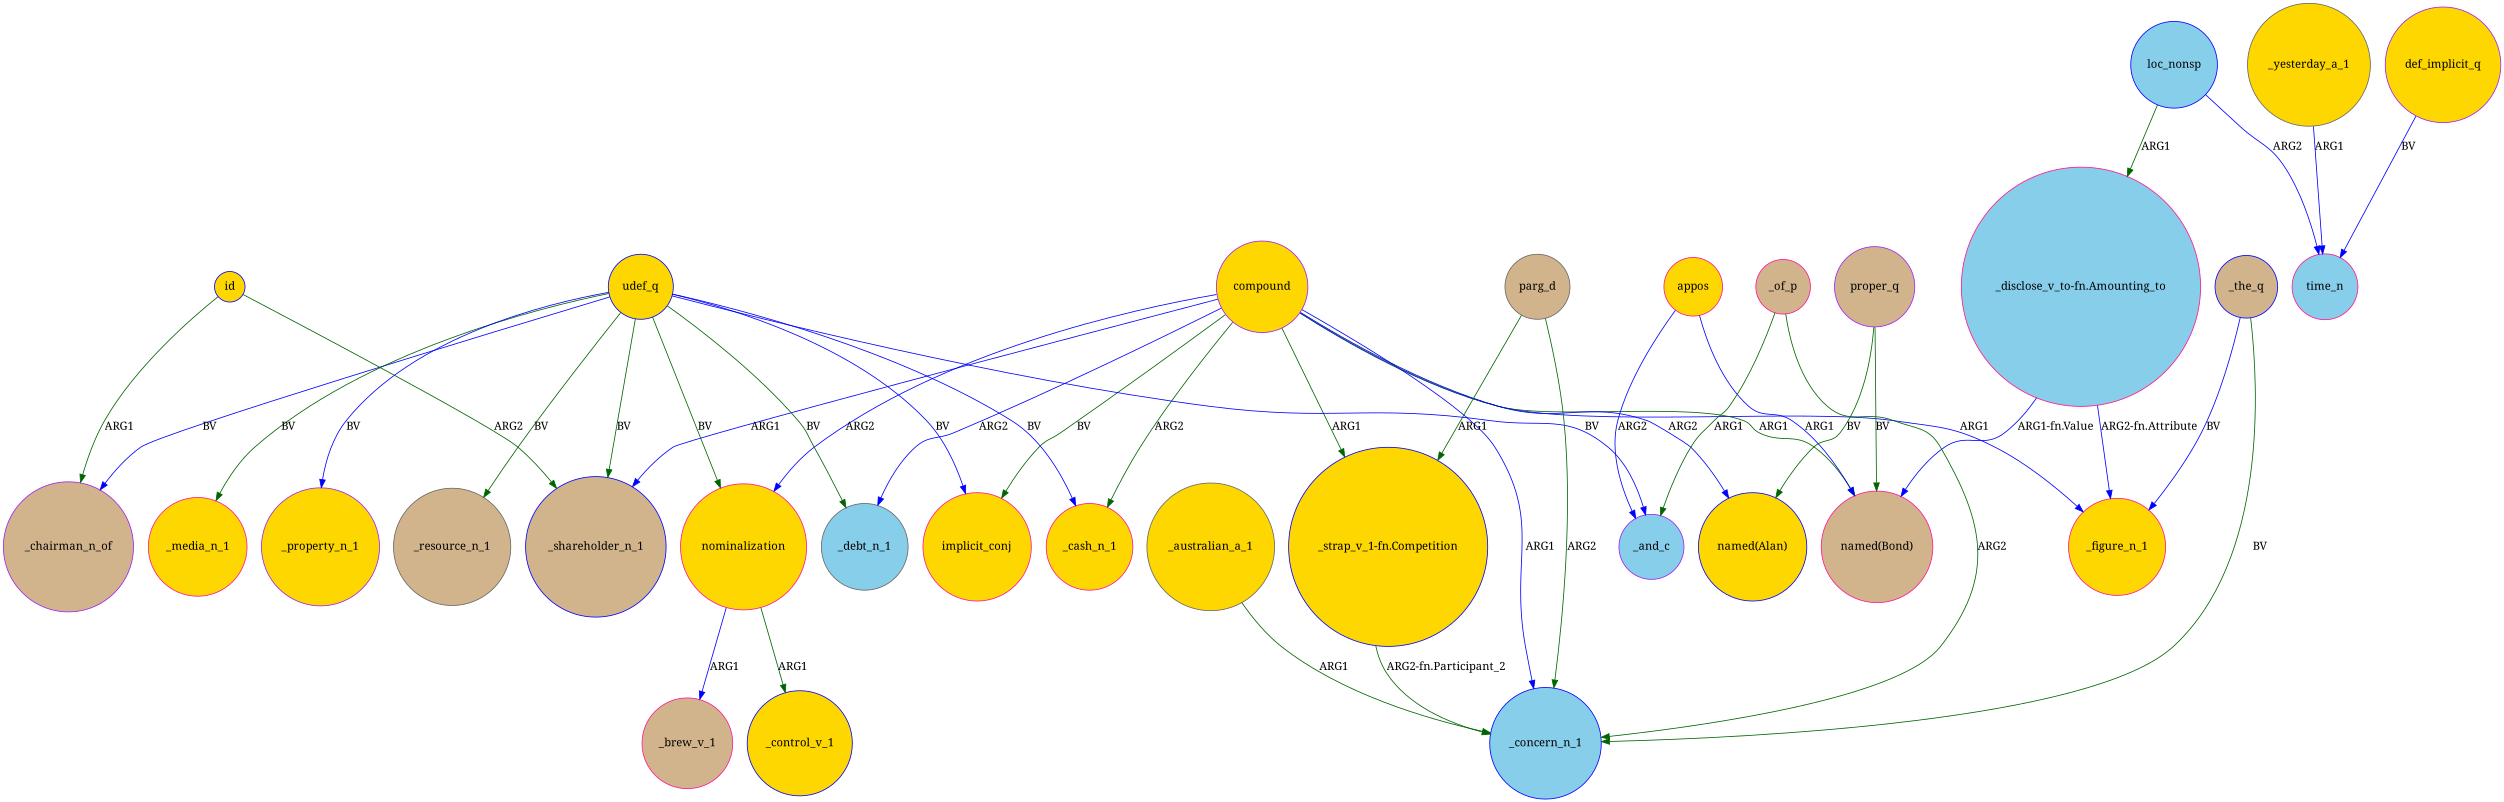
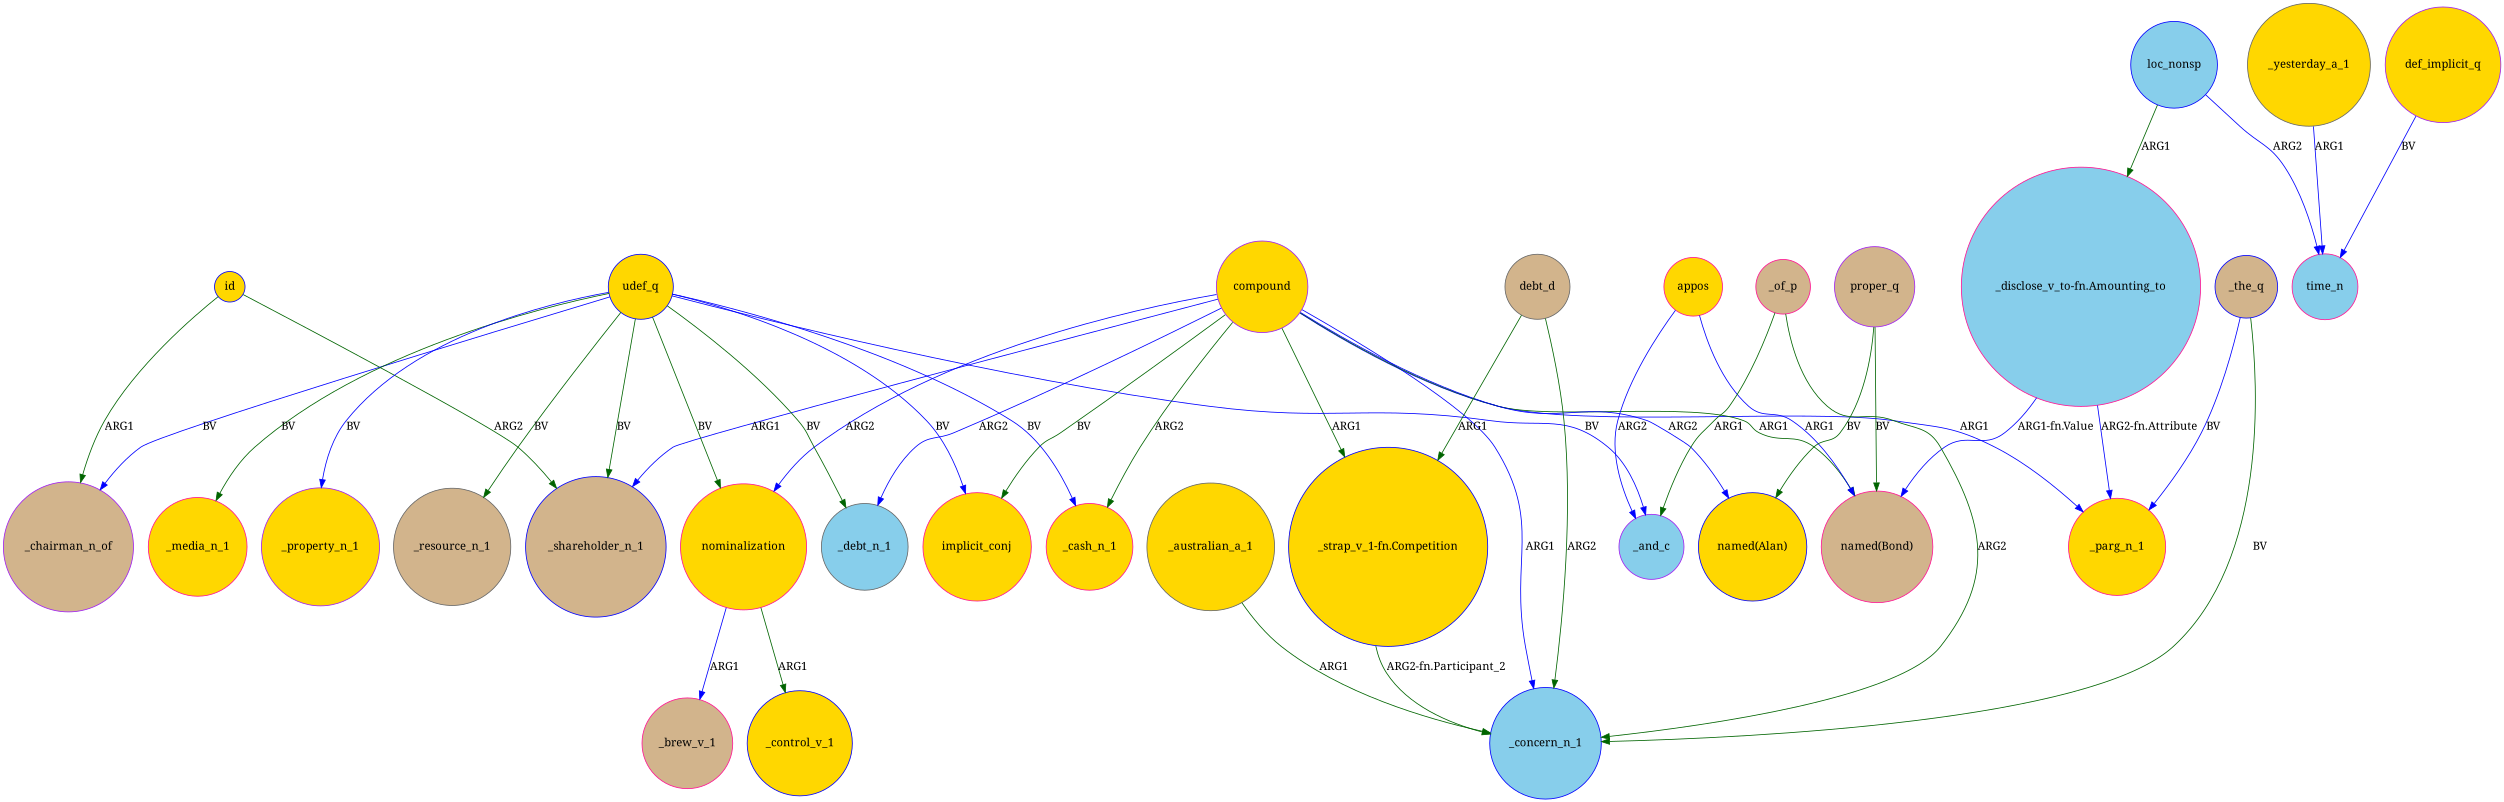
  digraph {
    fontname="Noto Serif"
    node [color=deeppink fillcolor=gold fontname="Noto Serif" shape=circle style=filled]
    edge [color=darkgreen fontname="Noto Serif"]
    id [color=blue]
    _chairman_n_of [color=purple fillcolor=tan]
    _shareholder_n_1 [color=blue fillcolor=tan]
    compound [color=purple]
-   _figure_n_1
+   _figure_n_1 [label=_parg_n_1]
    _cash_n_1
    "_strap_v_1-fn.Competition" [color=blue]
    _concern_n_1 [color=blue fillcolor=skyblue]
    nominalization
    "named(Bond)" [fillcolor=tan]
    implicit_conj
    _debt_n_1 [color=gray40 fillcolor=skyblue]
    "named(Alan)" [color=blue]
    _brew_v_1 [fillcolor=tan]
    _control_v_1 [color=blue]
    udef_q [color=blue]
    _and_c [color=purple fillcolor=skyblue]
    _media_n_1
    _property_n_1 [color=purple]
    _resource_n_1 [color=gray40 fillcolor=tan]
    appos
    "_disclose_v_to-fn.Amounting_to" [fillcolor=skyblue]
    _yesterday_a_1 [color=gray40]
    time_n [fillcolor=skyblue]
    _the_q [color=blue fillcolor=tan]
    _of_p [fillcolor=tan]
    _australian_a_1 [color=gray40]
-   parg_d [color=gray40 fillcolor=tan]
+   parg_d [color=gray40 fillcolor=tan label=debt_d]
    proper_q [color=purple fillcolor=tan]
    loc_nonsp [color=blue fillcolor=skyblue]
    def_implicit_q [color=purple]
    id -> _chairman_n_of [label=ARG1]
    id -> _shareholder_n_1 [label=ARG2]
    compound -> _shareholder_n_1 [color=blue label=ARG1]
    compound -> _figure_n_1 [color=blue label=ARG1]
    compound -> _cash_n_1 [label=ARG2]
    compound -> "_strap_v_1-fn.Competition" [label=ARG1]
    compound -> _concern_n_1 [color=blue label=ARG1]
    compound -> nominalization [color=blue label=ARG2]
    compound -> "named(Bond)" [label=ARG1]
    compound -> implicit_conj [label=BV]
    compound -> _debt_n_1 [color=blue label=ARG2]
    compound -> "named(Alan)" [color=blue label=ARG2]
    "_strap_v_1-fn.Competition" -> _concern_n_1 [label="ARG2-fn.Participant_2"]
    nominalization -> _brew_v_1 [color=blue label=ARG1]
    nominalization -> _control_v_1 [label=ARG1]
    udef_q -> _chairman_n_of [color=blue label=BV]
    udef_q -> _shareholder_n_1 [label=BV]
    udef_q -> _cash_n_1 [color=blue label=BV]
    udef_q -> nominalization [label=BV]
    udef_q -> implicit_conj [color=blue label=BV]
    udef_q -> _debt_n_1 [label=BV]
    udef_q -> _and_c [color=blue label=BV]
    udef_q -> _media_n_1 [label=BV]
    udef_q -> _property_n_1 [color=blue label=BV]
    udef_q -> _resource_n_1 [label=BV]
    appos -> "named(Bond)" [color=blue label=ARG1]
    appos -> _and_c [color=blue label=ARG2]
    "_disclose_v_to-fn.Amounting_to" -> _figure_n_1 [color=blue label="ARG2-fn.Attribute"]
    "_disclose_v_to-fn.Amounting_to" -> "named(Bond)" [color=blue label="ARG1-fn.Value"]
    _yesterday_a_1 -> time_n [color=blue label=ARG1]
    _the_q -> _figure_n_1 [color=blue label=BV]
    _the_q -> _concern_n_1 [label=BV]
    _of_p -> _concern_n_1 [label=ARG2]
    _of_p -> _and_c [label=ARG1]
    _australian_a_1 -> _concern_n_1 [label=ARG1]
    parg_d -> "_strap_v_1-fn.Competition" [label=ARG1]
    parg_d -> _concern_n_1 [label=ARG2]
    proper_q -> "named(Bond)" [label=BV]
    proper_q -> "named(Alan)" [label=BV]
    loc_nonsp -> "_disclose_v_to-fn.Amounting_to" [label=ARG1]
    loc_nonsp -> time_n [color=blue label=ARG2]
    def_implicit_q -> time_n [color=blue label=BV]
  }
